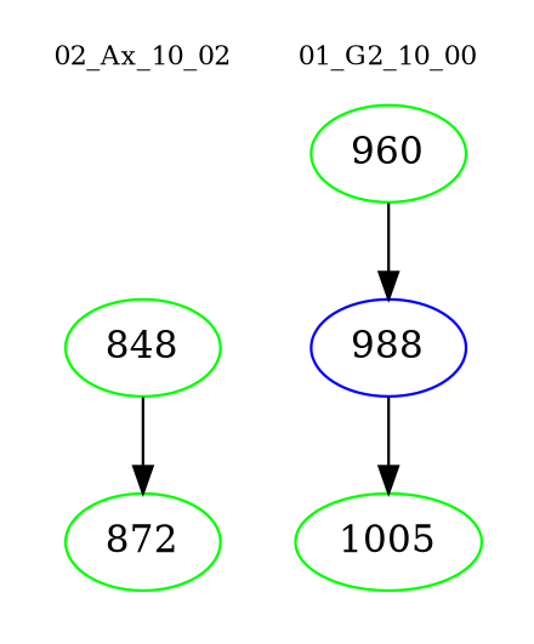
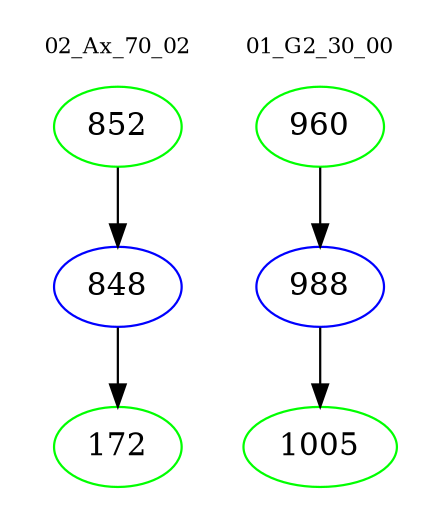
  digraph {
    node [color=green]
    edge [color=black]
-   n2 [label=848]
-   n3 [label=872]
+   n1 [label=852]
+   n2 [color=blue label=848]
+   n3 [label=172]
    n4 [label=960]
    n5 [color=blue label=988]
    n6 [label=1005]
    subgraph cluster_1 {
      color=white
      fontsize=10
-     label="02_Ax_10_02"
+     label="02_Ax_70_02"
+     n1
      n2
      n3
    }
    subgraph cluster_2 {
      color=white
      fontsize=10
-     label="01_G2_10_00"
+     label="01_G2_30_00"
      n4
      n5
      n6
    }
+   n1 -> n2
    n2 -> n3
    n4 -> n5
    n5 -> n6
  }
